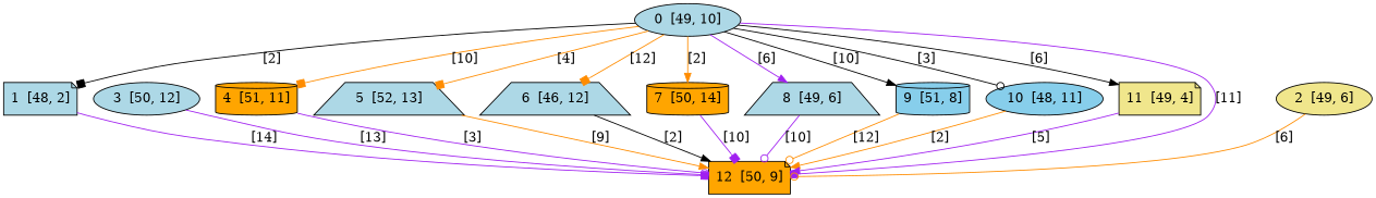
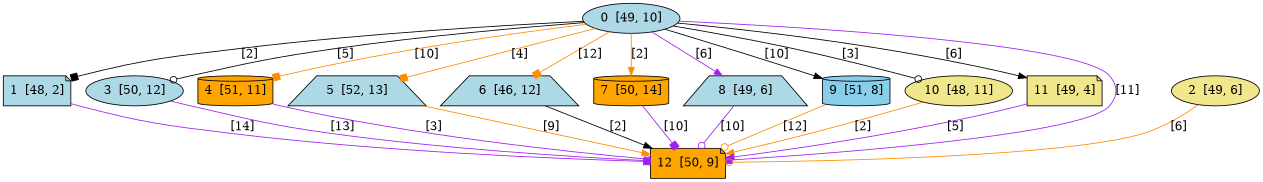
  digraph {
    node [fillcolor=lightblue shape=ellipse style=filled]
    edge [arrowhead=normal color=darkorange]
    n1 [label="0  [49, 10]"]
    n2 [label="1  [48, 2]" shape=note]
    n3 [label="3  [50, 12]"]
    n4 [fillcolor=orange label="4  [51, 11]" shape=cylinder]
    n5 [label="5  [52, 13]" shape=trapezium]
    n6 [label="6  [46, 12]" shape=trapezium]
    n7 [fillcolor=orange label="7  [50, 14]" shape=cylinder]
    n8 [label="8  [49, 6]" shape=trapezium]
    n9 [fillcolor=skyblue label="9  [51, 8]" shape=cylinder]
-   n10 [fillcolor=skyblue label="10  [48, 11]"]
+   n10 [fillcolor=khaki label="10  [48, 11]"]
    n11 [fillcolor=khaki label="11  [49, 4]" shape=note]
    n12 [fillcolor=orange label="12  [50, 9]" shape=note]
    n13 [fillcolor=khaki label="2  [49, 6]"]
    n1 -> n2 [arrowhead=box color=black label="[2]"]
+   n1 -> n3 [arrowhead=odot color=black label="[5]"]
    n1 -> n4 [arrowhead=box label="[10]"]
    n1 -> n5 [arrowhead=box label="[4]"]
    n1 -> n6 [arrowhead=box label="[12]"]
    n1 -> n7 [label="[2]"]
    n1 -> n8 [color=purple label="[6]"]
    n1 -> n9 [color=black label="[10]"]
    n1 -> n10 [arrowhead=odot color=black label="[3]"]
    n1 -> n11 [color=black label="[6]"]
    n1 -> n12 [arrowhead=box color=purple label="[11]"]
    n2 -> n12 [arrowhead=box color=purple label="[14]"]
    n3 -> n12 [arrowhead=odot color=purple label="[13]"]
    n4 -> n12 [arrowhead=odot color=purple label="[3]"]
    n5 -> n12 [label="[9]"]
    n6 -> n12 [color=black label="[2]"]
    n7 -> n12 [arrowhead=box color=purple label="[10]"]
    n8 -> n12 [arrowhead=odot color=purple label="[10]"]
    n9 -> n12 [arrowhead=odot label="[12]"]
    n10 -> n12 [label="[2]"]
    n11 -> n12 [color=purple label="[5]"]
    n13 -> n12 [arrowhead=odot label="[6]"]
  }
